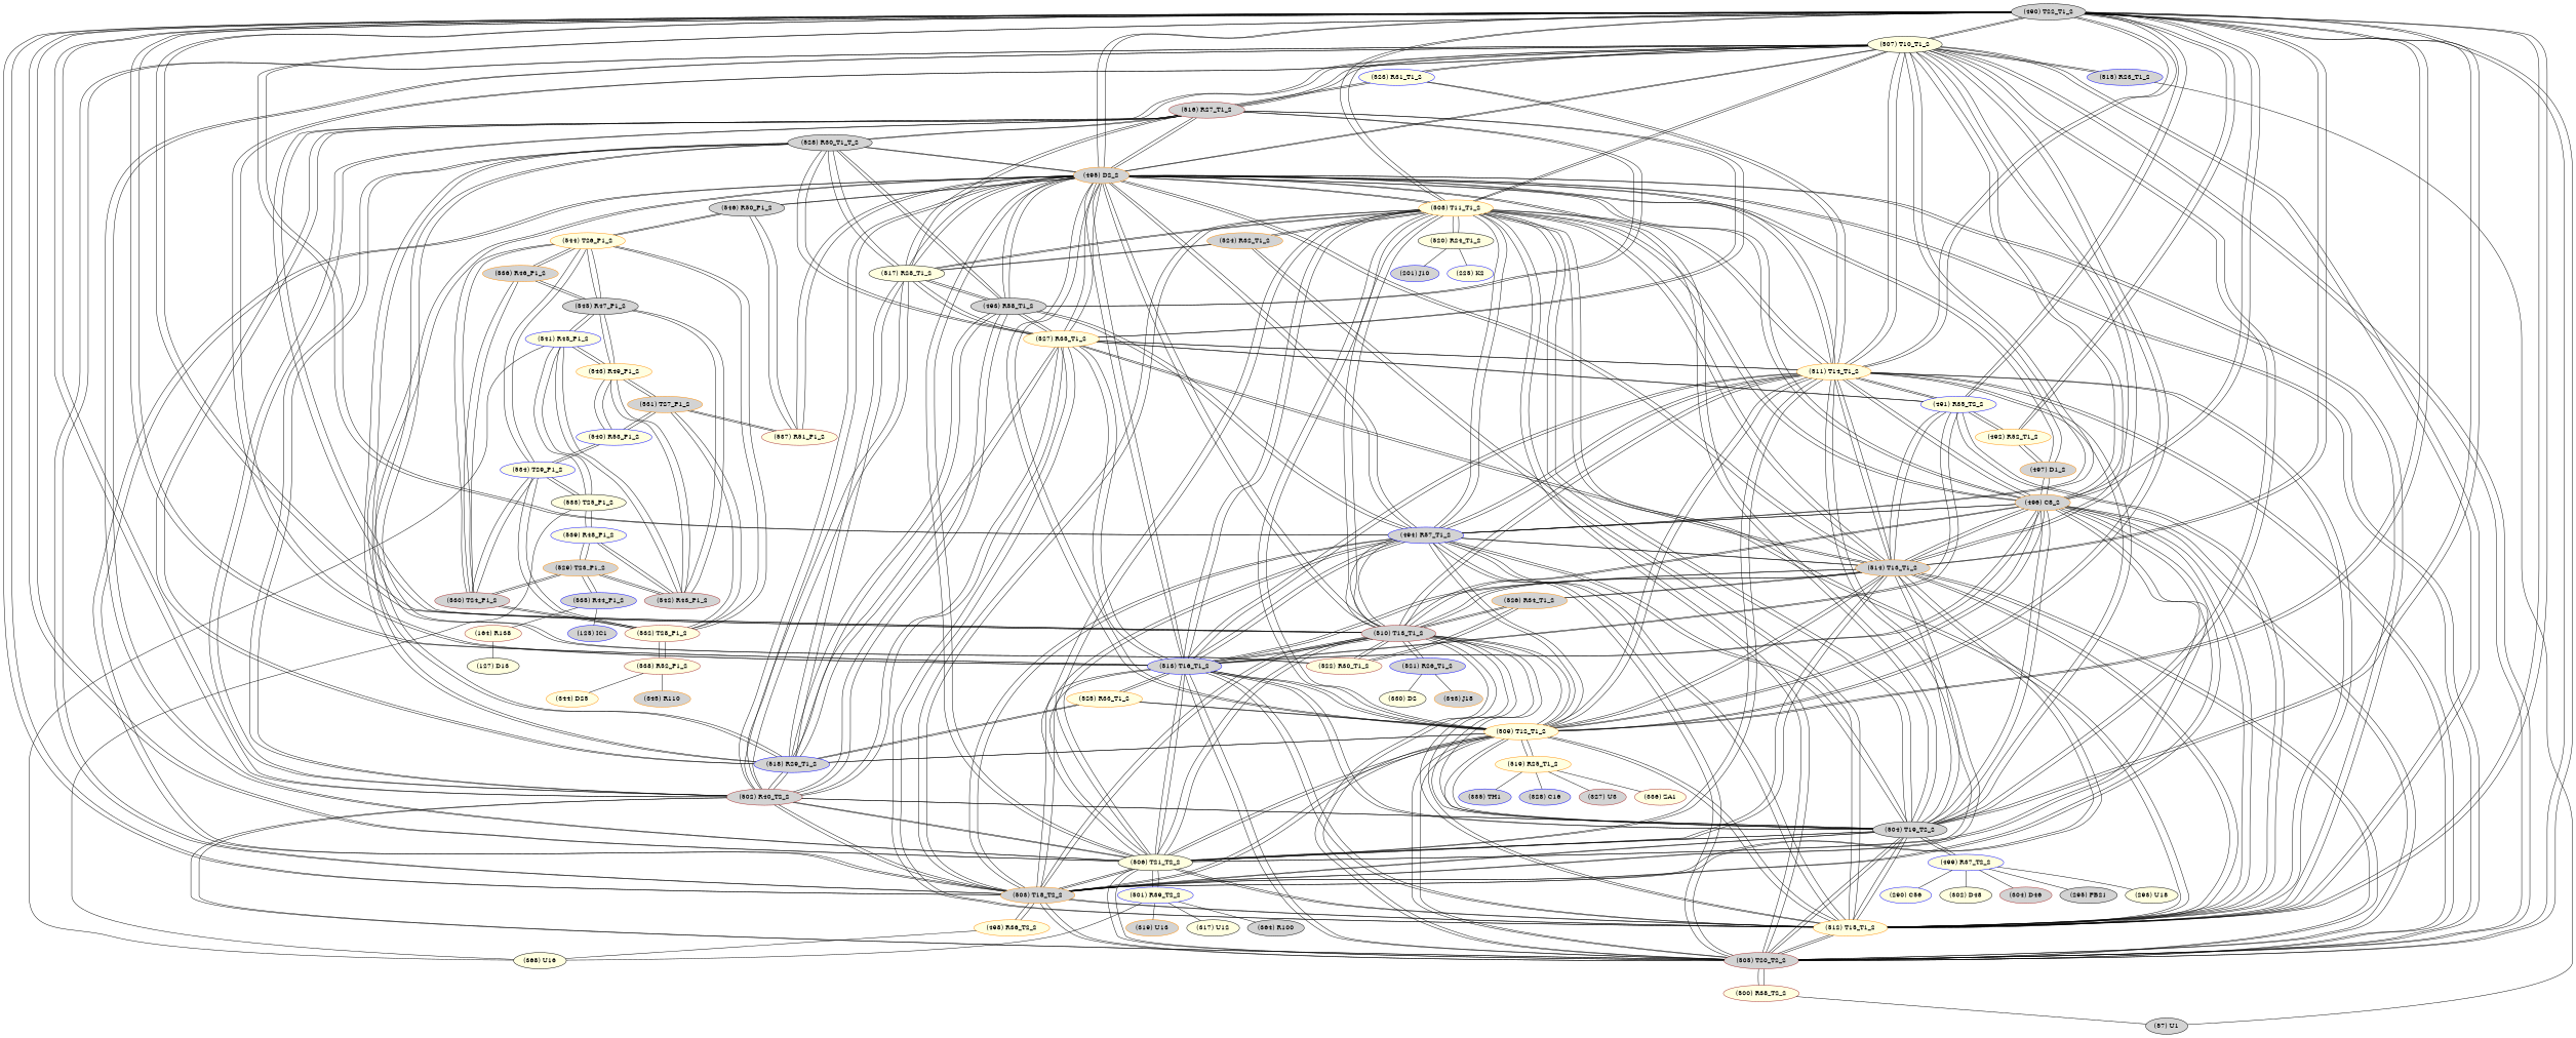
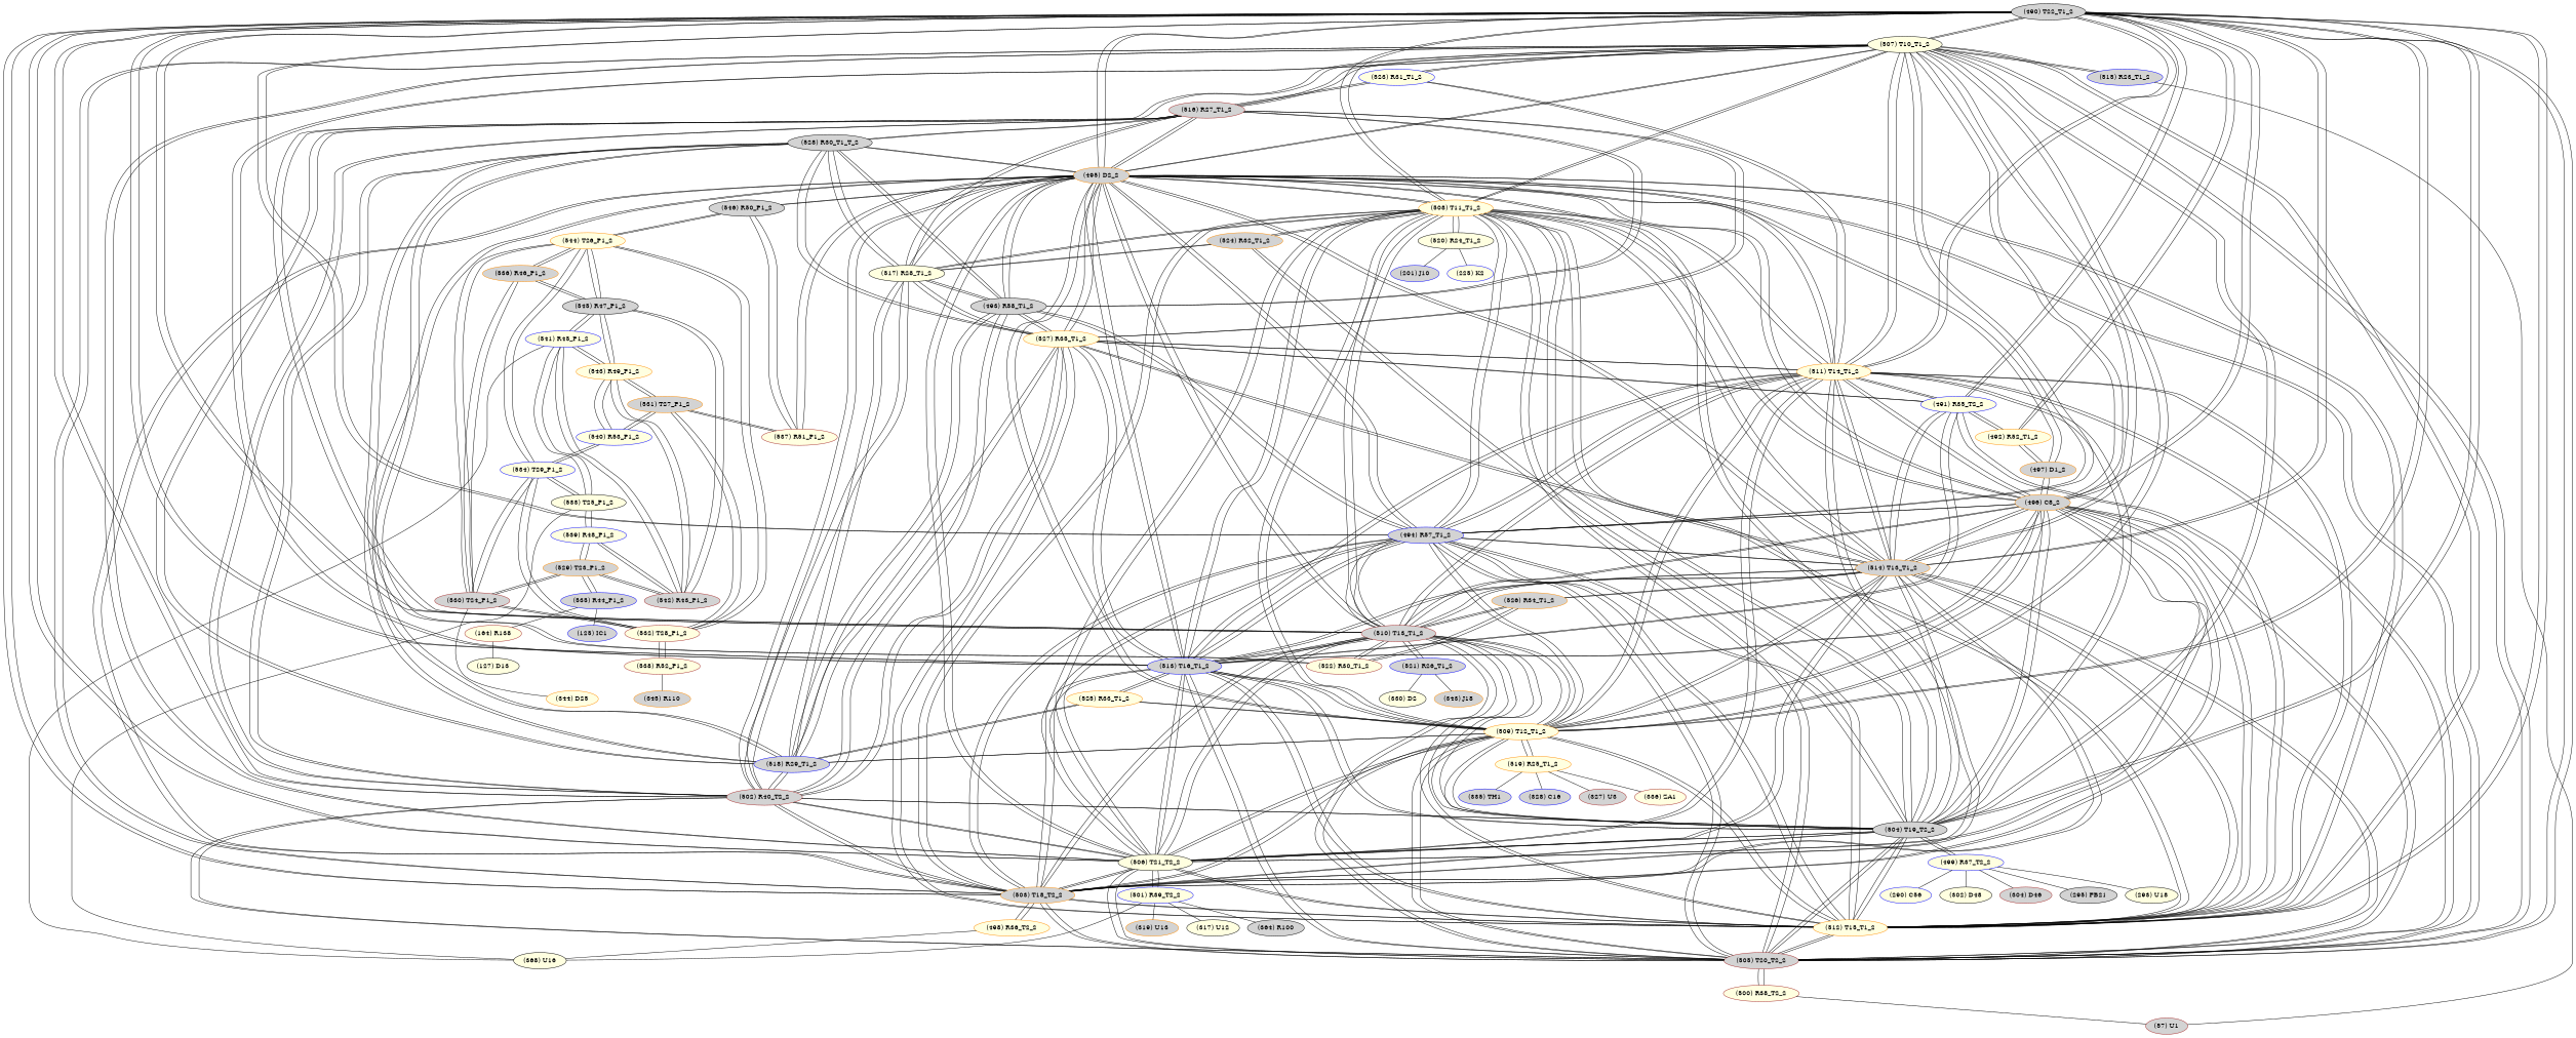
  graph {
    node [color=darkorange fillcolor=lightgrey style=filled]
    n1 [color=black label="(490) T22_T1_2"]
    n2 [color=black fillcolor=lightyellow label="(507) T10_T1_2"]
    n3 [fillcolor=lightyellow label="(508) T11_T1_2"]
    n4 [fillcolor=lightyellow label="(509) T12_T1_2"]
    n5 [color=brown label="(510) T13_T1_2"]
    n6 [color=brown label="(505) T20_T2_2"]
    n7 [fillcolor=lightyellow label="(511) T14_T1_2"]
    n8 [fillcolor=lightyellow label="(512) T15_T1_2"]
    n9 [label="(503) T18_T2_2"]
    n10 [color=black fillcolor=lightyellow label="(506) T21_T2_2"]
    n11 [color=black label="(504) T19_T2_2"]
    n12 [label="(496) C8_2"]
    n13 [color=blue label="(513) T16_T1_2"]
    n14 [label="(514) T13_T1_2"]
    n15 [label="(495) D2_2"]
    n16 [color=blue label="(494) R57_T1_2"]
    n17 [color=blue fillcolor=lightyellow label="(491) R35_T2_2"]
    n18 [fillcolor=lightyellow label="(492) R52_T1_2"]
    n19 [color=brown label="(502) R40_T2_2"]
    n20 [color=brown label="(516) R27_T1_2"]
    n21 [color=blue label="(515) R23_T1_2"]
    n22 [color=blue fillcolor=lightyellow label="(523) R31_T1_2"]
    n23 [color=black fillcolor=lightyellow label="(517) R28_T1_2"]
    n24 [color=black fillcolor=lightyellow label="(520) R24_T1_2"]
    n25 [label="(524) R32_T1_2"]
    n26 [color=blue label="(518) R29_T1_2"]
    n27 [fillcolor=lightyellow label="(525) R33_T1_2"]
    n28 [fillcolor=lightyellow label="(519) R25_T1_2"]
    n29 [label="(526) R34_T1_2"]
    n30 [color=brown fillcolor=lightyellow label="(522) R30_T1_2"]
    n31 [color=blue label="(521) R26_T1_2"]
    n32 [color=brown fillcolor=lightyellow label="(500) R38_T2_2"]
    n33 [fillcolor=lightyellow label="(527) R35_T1_2"]
    n34 [fillcolor=lightyellow label="(498) R36_T2_2"]
    n35 [color=blue fillcolor=lightyellow label="(501) R39_T2_2"]
    n36 [color=blue fillcolor=lightyellow label="(499) R37_T2_2"]
    n37 [label="(497) D1_2"]
    n38 [color=black label="(493) R58_T1_2"]
    n39 [color=black label="(528) R30_T1_T_2"]
    n40 [color=brown fillcolor=lightyellow label="(537) R51_P1_2"]
    n41 [color=black label="(546) R50_P1_2"]
-   n42 [color=black label="(57) U1"]
+   n42 [color=brown label="(57) U1"]
    n43 [color=blue fillcolor=lightyellow label="(225) K2"]
    n44 [color=blue label="(201) J10"]
    n45 [color=blue label="(328) C16"]
    n46 [color=brown label="(327) U3"]
    n47 [color=brown fillcolor=lightyellow label="(336) ZA1"]
    n48 [color=blue label="(335) TH1"]
    n49 [color=black fillcolor=lightyellow label="(330) D2"]
    n50 [label="(343) J18"]
    n51 [color=black fillcolor=lightyellow label="(368) U16"]
    n52 [color=black label="(364) R100"]
    n53 [label="(319) U13"]
    n54 [color=black fillcolor=lightyellow label="(317) U12"]
    n55 [color=blue fillcolor=lightyellow label="(290) C56"]
    n56 [color=black fillcolor=lightyellow label="(302) D48"]
    n57 [color=brown label="(304) D46"]
    n58 [color=black label="(295) FB21"]
    n59 [color=black fillcolor=lightyellow label="(293) U18"]
    n60 [label="(531) T27_P1_2"]
    n61 [fillcolor=lightyellow label="(544) T26_P1_2"]
    n62 [fillcolor=lightyellow label="(543) R49_P1_2"]
    n63 [color=brown fillcolor=lightyellow label="(532) T28_P1_2"]
    n64 [color=blue fillcolor=lightyellow label="(540) R53_P1_2"]
    n65 [color=brown label="(530) T24_P1_2"]
    n66 [color=black label="(545) R47_P1_2"]
    n67 [color=blue fillcolor=lightyellow label="(534) T29_P1_2"]
    n68 [label="(536) R46_P1_2"]
    n69 [label="(529) T23_P1_2"]
    n70 [color=blue fillcolor=lightyellow label="(539) R48_P1_2"]
    n71 [color=brown label="(542) R43_P1_2"]
    n72 [color=blue label="(535) R44_P1_2"]
    n73 [color=black fillcolor=lightyellow label="(533) T25_P1_2"]
    n74 [color=blue fillcolor=lightyellow label="(541) R45_P1_2"]
    n75 [color=brown fillcolor=lightyellow label="(164) R138"]
    n76 [color=blue label="(125) IC1"]
    n77 [color=brown fillcolor=lightyellow label="(538) R52_P1_2"]
    n78 [color=black fillcolor=lightyellow label="(127) D13"]
    n79 [fillcolor=lightyellow label="(344) D25"]
    n80 [label="(345) R110"]
    n1 -- n2
    n1 -- n3
    n1 -- n4
    n1 -- n5
    n1 -- n6
    n1 -- n7
    n1 -- n8
    n1 -- n9
    n1 -- n10
    n1 -- n11
    n1 -- n12
    n1 -- n13
    n1 -- n14
    n1 -- n15
    n1 -- n16
    n1 -- n17
    n1 -- n18
    n1 -- n19
    n2 -- n1
    n2 -- n3
    n2 -- n4
    n2 -- n5
    n2 -- n6
    n2 -- n7
    n2 -- n8
    n2 -- n9
    n2 -- n10
    n2 -- n11
    n2 -- n12
    n2 -- n13
    n2 -- n14
    n2 -- n15
    n2 -- n16
    n2 -- n20
    n2 -- n21
    n2 -- n22
    n3 -- n1
    n3 -- n2
    n3 -- n4
    n3 -- n5
    n3 -- n6
    n3 -- n7
    n3 -- n8
    n3 -- n9
    n3 -- n10
    n3 -- n11
    n3 -- n12
    n3 -- n13
    n3 -- n14
    n3 -- n15
    n3 -- n16
    n3 -- n23
    n3 -- n24
    n3 -- n25
    n4 -- n1
    n4 -- n2
    n4 -- n3
    n4 -- n5
    n4 -- n6
    n4 -- n7
    n4 -- n8
    n4 -- n9
    n4 -- n10
    n4 -- n11
    n4 -- n12
    n4 -- n13
    n4 -- n14
    n4 -- n15
    n4 -- n16
    n4 -- n26
    n4 -- n27
    n4 -- n28
    n5 -- n1
    n5 -- n2
    n5 -- n3
    n5 -- n4
    n5 -- n6
    n5 -- n7
    n5 -- n8
    n5 -- n9
    n5 -- n10
    n5 -- n11
    n5 -- n12
    n5 -- n13
    n5 -- n14
    n5 -- n15
    n5 -- n16
    n5 -- n29
    n5 -- n30
    n5 -- n31
    n6 -- n1
    n6 -- n2
    n6 -- n3
    n6 -- n4
    n6 -- n5
    n6 -- n7
    n6 -- n8
    n6 -- n9
    n6 -- n10
    n6 -- n11
    n6 -- n12
    n6 -- n13
    n6 -- n14
    n6 -- n15
    n6 -- n16
    n6 -- n19
    n6 -- n32
    n7 -- n1
    n7 -- n2
    n7 -- n3
    n7 -- n4
    n7 -- n5
    n7 -- n6
    n7 -- n8
    n7 -- n9
    n7 -- n10
    n7 -- n11
    n7 -- n12
    n7 -- n13
    n7 -- n14
    n7 -- n15
    n7 -- n16
    n7 -- n17
    n7 -- n22
    n7 -- n33
    n8 -- n1
    n8 -- n2
    n8 -- n3
    n8 -- n4
    n8 -- n5
    n8 -- n6
    n8 -- n7
    n8 -- n9
    n8 -- n10
    n8 -- n11
    n8 -- n12
    n8 -- n13
    n8 -- n14
    n8 -- n15
    n8 -- n16
    n8 -- n17
    n8 -- n25
    n8 -- n33
    n9 -- n1
    n9 -- n2
    n9 -- n3
    n9 -- n4
    n9 -- n5
    n9 -- n6
    n9 -- n7
    n9 -- n8
    n9 -- n10
    n9 -- n11
    n9 -- n12
    n9 -- n13
    n9 -- n14
    n9 -- n15
    n9 -- n16
    n9 -- n19
    n9 -- n34
    n10 -- n1
    n10 -- n2
    n10 -- n3
    n10 -- n4
    n10 -- n5
    n10 -- n6
    n10 -- n7
    n10 -- n8
    n10 -- n9
    n10 -- n11
    n10 -- n12
    n10 -- n13
    n10 -- n14
    n10 -- n15
    n10 -- n16
    n10 -- n19
    n10 -- n35
    n11 -- n1
    n11 -- n2
    n11 -- n3
    n11 -- n4
    n11 -- n5
    n11 -- n6
    n11 -- n7
    n11 -- n8
    n11 -- n9
    n11 -- n10
    n11 -- n12
    n11 -- n13
    n11 -- n14
    n11 -- n15
    n11 -- n16
    n11 -- n19
    n11 -- n36
    n12 -- n1
    n12 -- n2
    n12 -- n3
    n12 -- n4
    n12 -- n5
    n12 -- n6
    n12 -- n7
    n12 -- n8
    n12 -- n9
    n12 -- n10
    n12 -- n11
    n12 -- n13
    n12 -- n14
    n12 -- n15
    n12 -- n16
    n12 -- n37
    n13 -- n1
    n13 -- n2
    n13 -- n3
    n13 -- n4
    n13 -- n5
    n13 -- n6
    n13 -- n7
    n13 -- n8
    n13 -- n9
    n13 -- n10
    n13 -- n11
    n13 -- n12
    n13 -- n14
    n13 -- n15
    n13 -- n16
    n13 -- n17
    n13 -- n27
    n13 -- n33
    n14 -- n1
    n14 -- n2
    n14 -- n3
    n14 -- n4
    n14 -- n5
    n14 -- n6
    n14 -- n7
    n14 -- n8
    n14 -- n9
    n14 -- n10
    n14 -- n11
    n14 -- n12
    n14 -- n13
    n14 -- n15
    n14 -- n16
    n14 -- n17
    n14 -- n29
    n14 -- n33
    n15 -- n1
    n15 -- n2
    n15 -- n3
    n15 -- n4
    n15 -- n5
    n15 -- n6
    n15 -- n7
    n15 -- n8
    n15 -- n9
    n15 -- n10
    n15 -- n11
    n15 -- n12
    n15 -- n13
    n15 -- n14
    n15 -- n16
    n15 -- n19
    n15 -- n20
    n15 -- n23
    n15 -- n26
    n15 -- n33
    n15 -- n37
    n15 -- n38
    n15 -- n39
    n15 -- n40
    n15 -- n41
    n16 -- n1
    n16 -- n2
    n16 -- n3
    n16 -- n4
    n16 -- n5
    n16 -- n6
    n16 -- n7
    n16 -- n8
    n16 -- n9
    n16 -- n10
    n16 -- n11
    n16 -- n12
    n16 -- n13
    n16 -- n14
    n16 -- n15
    n16 -- n38
    n17 -- n1
    n17 -- n7
    n17 -- n8
    n17 -- n13
    n17 -- n14
    n17 -- n18
    n17 -- n33
    n18 -- n1
    n18 -- n17
    n18 -- n37
    n19 -- n1
    n19 -- n6
    n19 -- n9
    n19 -- n10
    n19 -- n11
    n19 -- n15
    n19 -- n20
    n19 -- n23
    n19 -- n26
    n19 -- n33
    n19 -- n38
    n19 -- n39
    n20 -- n2
    n20 -- n15
    n20 -- n19
    n20 -- n22
    n20 -- n23
    n20 -- n26
    n20 -- n33
    n20 -- n38
    n20 -- n39
    n21 -- n2
    n21 -- n42
    n22 -- n2
    n22 -- n7
    n22 -- n20
    n23 -- n3
    n23 -- n15
    n23 -- n19
    n23 -- n20
    n23 -- n25
    n23 -- n26
    n23 -- n33
    n23 -- n38
    n23 -- n39
    n24 -- n3
    n24 -- n43
    n24 -- n44
    n25 -- n3
    n25 -- n8
    n25 -- n23
    n26 -- n4
    n26 -- n15
    n26 -- n19
    n26 -- n20
    n26 -- n23
    n26 -- n27
    n26 -- n33
    n26 -- n38
    n26 -- n39
    n27 -- n4
    n27 -- n13
    n27 -- n26
    n28 -- n4
    n28 -- n45
    n28 -- n46
    n28 -- n47
    n28 -- n48
    n29 -- n5
    n29 -- n14
    n29 -- n30
    n30 -- n5
    n30 -- n29
    n30 -- n39
    n31 -- n5
    n31 -- n49
    n31 -- n50
    n32 -- n6
    n32 -- n42
    n33 -- n7
    n33 -- n8
    n33 -- n13
    n33 -- n14
    n33 -- n15
    n33 -- n17
    n33 -- n19
    n33 -- n20
    n33 -- n23
    n33 -- n26
    n33 -- n38
    n33 -- n39
    n34 -- n9
    n34 -- n51
    n35 -- n10
    n35 -- n51
    n35 -- n52
    n35 -- n53
    n35 -- n54
    n36 -- n11
    n36 -- n55
    n36 -- n56
    n36 -- n57
    n36 -- n58
    n36 -- n59
    n37 -- n12
    n37 -- n15
    n37 -- n18
    n38 -- n15
    n38 -- n16
    n38 -- n19
    n38 -- n20
    n38 -- n23
    n38 -- n26
    n38 -- n33
    n38 -- n39
    n39 -- n15
    n39 -- n19
    n39 -- n20
    n39 -- n23
    n39 -- n26
    n39 -- n30
    n39 -- n33
    n39 -- n38
    n40 -- n15
    n40 -- n41
    n40 -- n60
    n41 -- n15
    n41 -- n40
    n41 -- n61
    n60 -- n40
    n60 -- n62
    n60 -- n63
    n60 -- n64
    n61 -- n41
    n61 -- n63
    n61 -- n65
    n61 -- n66
    n61 -- n67
    n61 -- n68
    n62 -- n60
    n62 -- n64
    n62 -- n66
    n62 -- n71
    n62 -- n74
    n63 -- n60
    n63 -- n61
    n63 -- n65
    n63 -- n67
    n63 -- n77
    n64 -- n60
    n64 -- n62
    n64 -- n67
    n65 -- n61
    n65 -- n63
    n65 -- n67
    n65 -- n68
    n65 -- n69
    n66 -- n61
    n66 -- n62
    n66 -- n68
    n66 -- n71
    n66 -- n74
    n67 -- n61
    n67 -- n63
    n67 -- n64
    n67 -- n65
    n67 -- n73
    n68 -- n61
    n68 -- n65
    n68 -- n66
    n69 -- n65
    n69 -- n70
    n69 -- n71
    n69 -- n72
    n70 -- n69
    n70 -- n71
    n70 -- n73
    n71 -- n62
    n71 -- n66
    n71 -- n69
    n71 -- n70
    n71 -- n74
    n72 -- n69
    n72 -- n75
    n72 -- n76
    n73 -- n51
    n73 -- n67
    n73 -- n70
    n73 -- n74
    n74 -- n51
    n74 -- n62
    n74 -- n66
    n74 -- n71
    n74 -- n73
    n75 -- n78
    n77 -- n63
-   n77 -- n79
+   n65 -- n79
    n77 -- n80
  }
